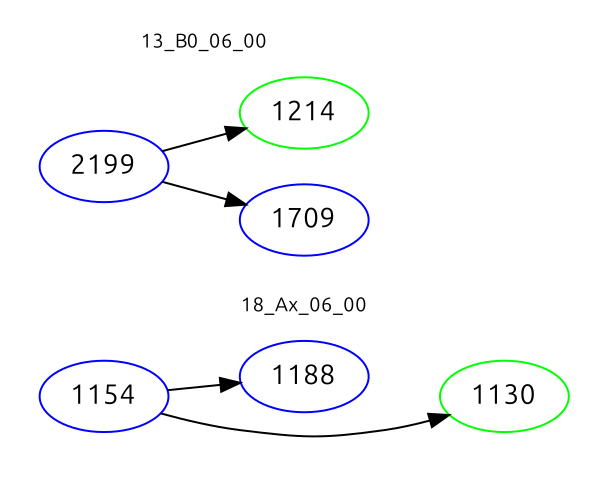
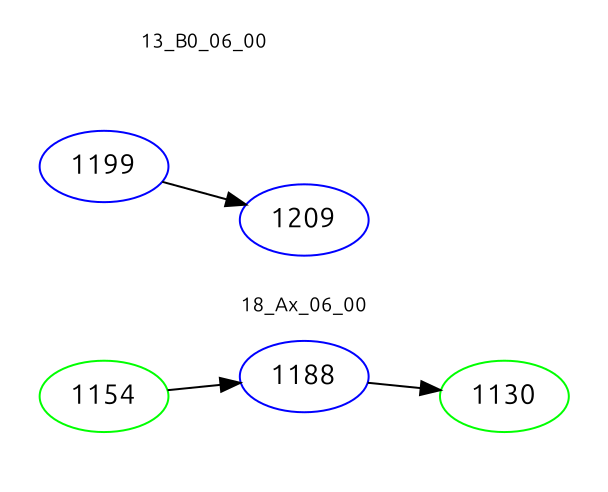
  digraph {
    fontname=Ubuntu
    rankdir=LR
    node [color=blue fontname=Ubuntu]
    edge [color=black fontname=Ubuntu]
-   n1 [label=1154]
+   n1 [color=green label=1154]
    n2 [color=green label=1130]
    n3 [label=1188]
-   n4 [label=2199]
-   n5 [label=1709]
-   n6 [color=green label=1214]
+   n4 [label=1199]
+   n5 [label=1209]
    subgraph cluster_1 {
      color=white
      fontsize=10
      label="18_Ax_06_00"
      n1
      n2
      n3
    }
    subgraph cluster_2 {
      color=white
      fontsize=10
      label="13_B0_06_00"
      n4
      n5
-     n6
    }
-   n1 -> n2
+   n3 -> n2
    n1 -> n3
    n4 -> n5
-   n4 -> n6
  }
